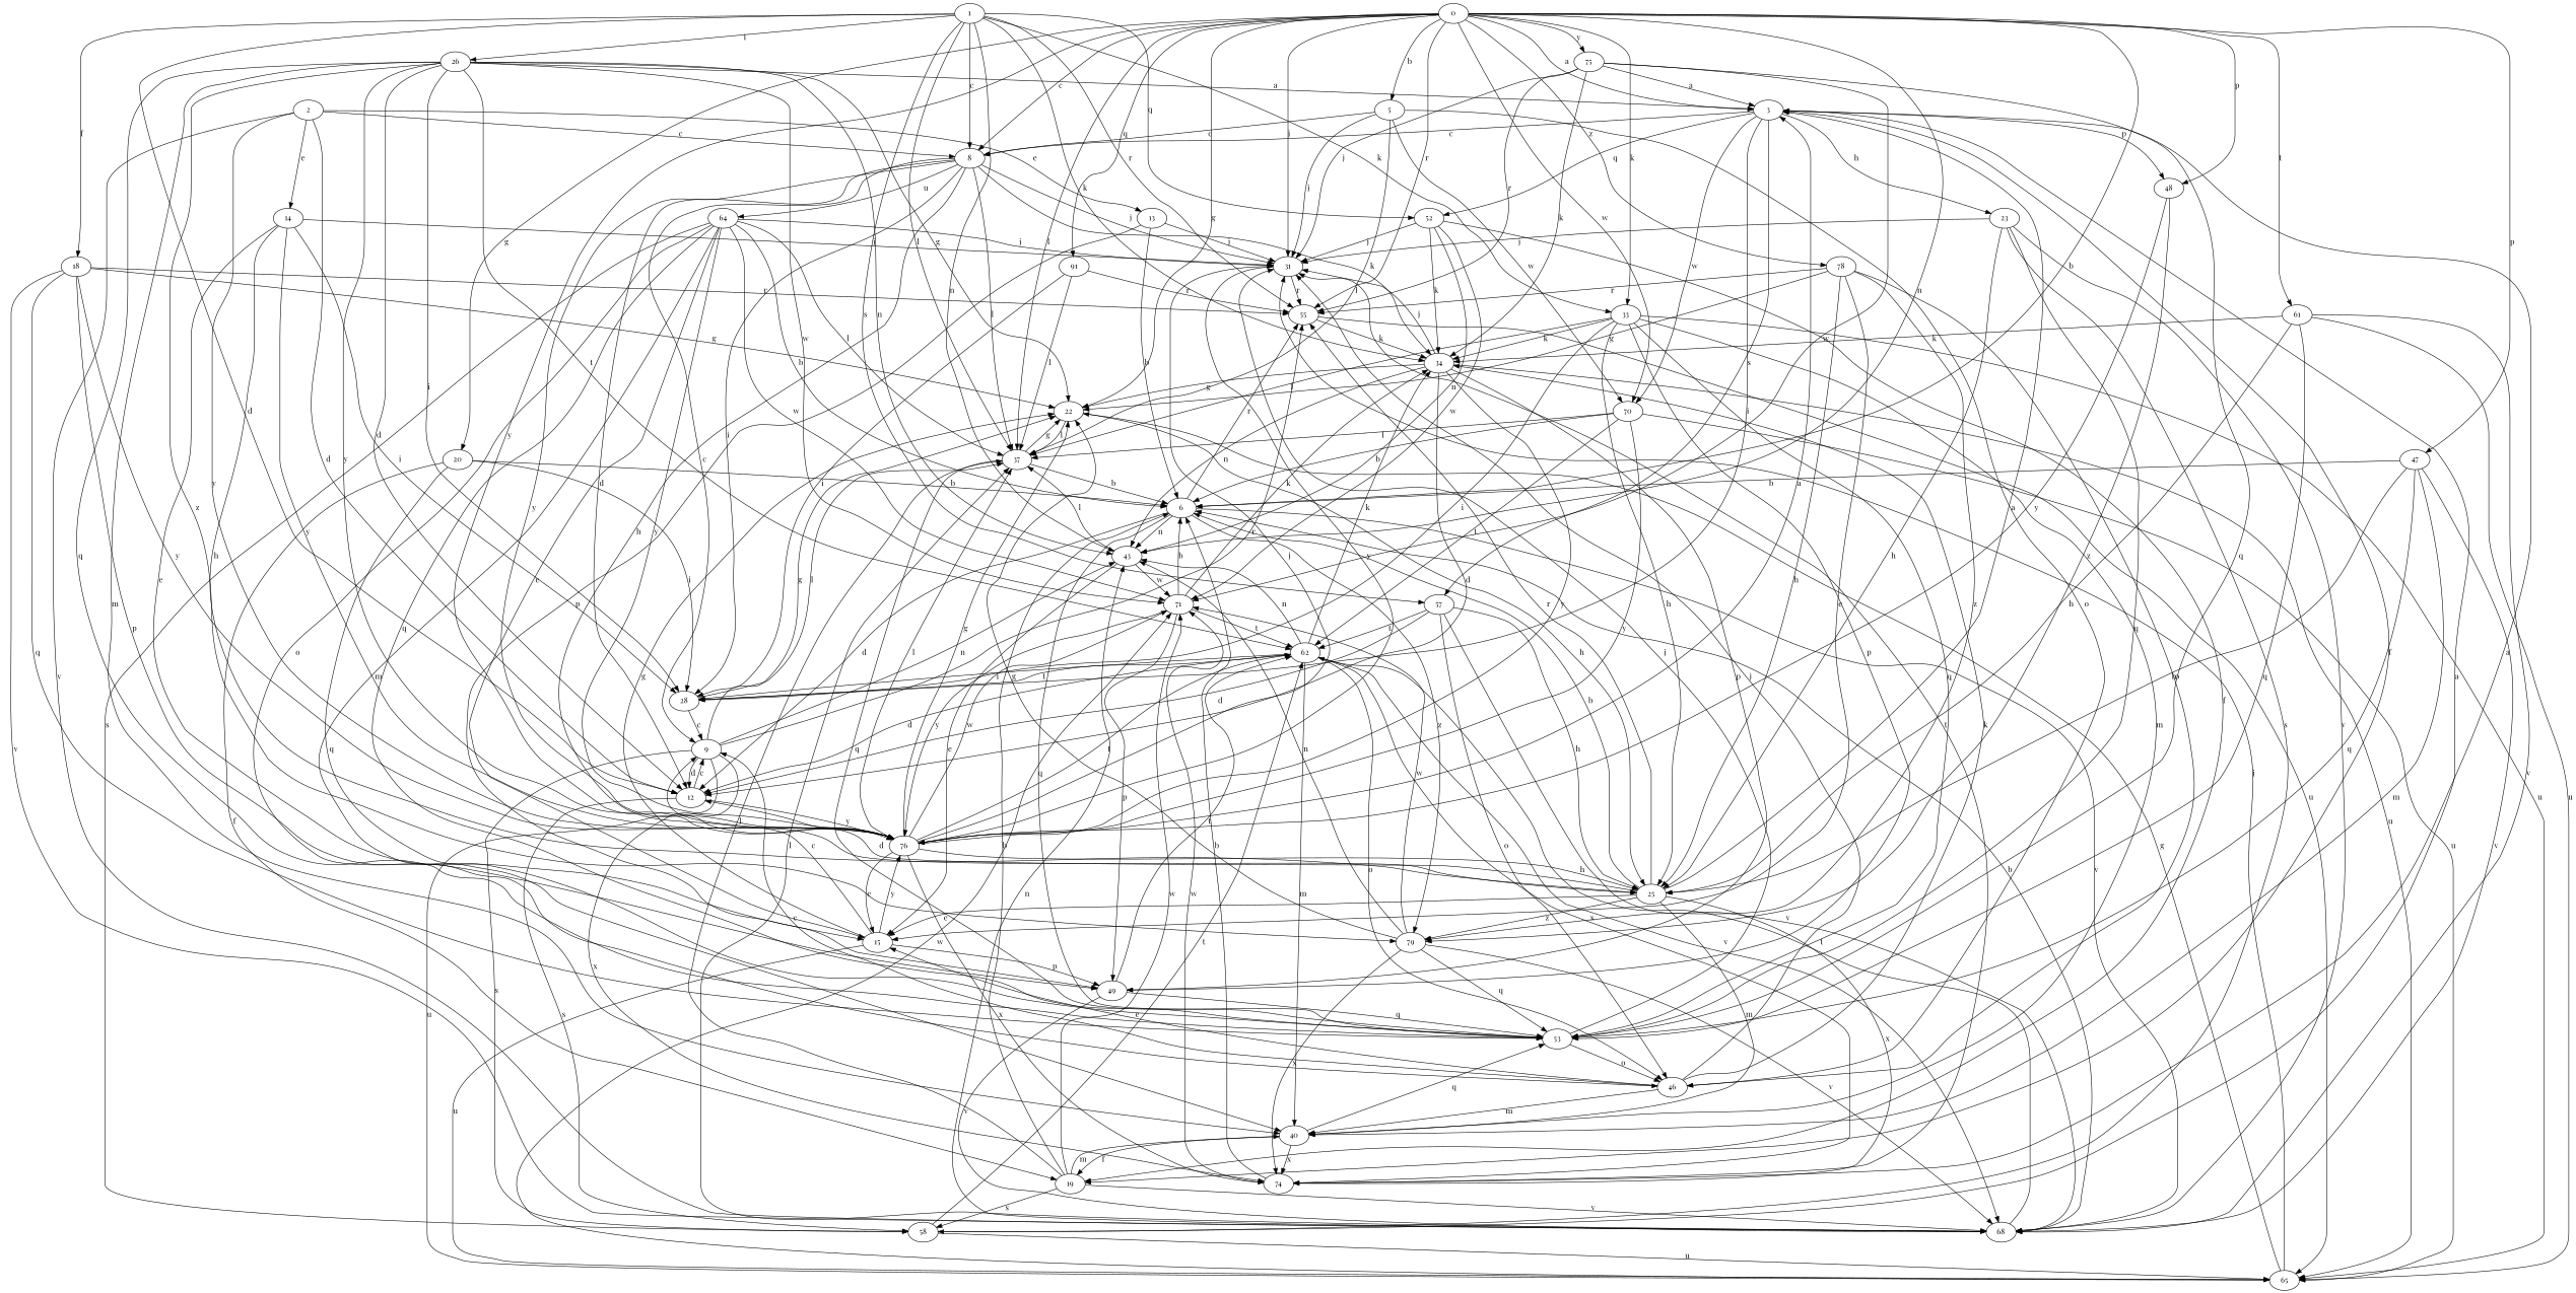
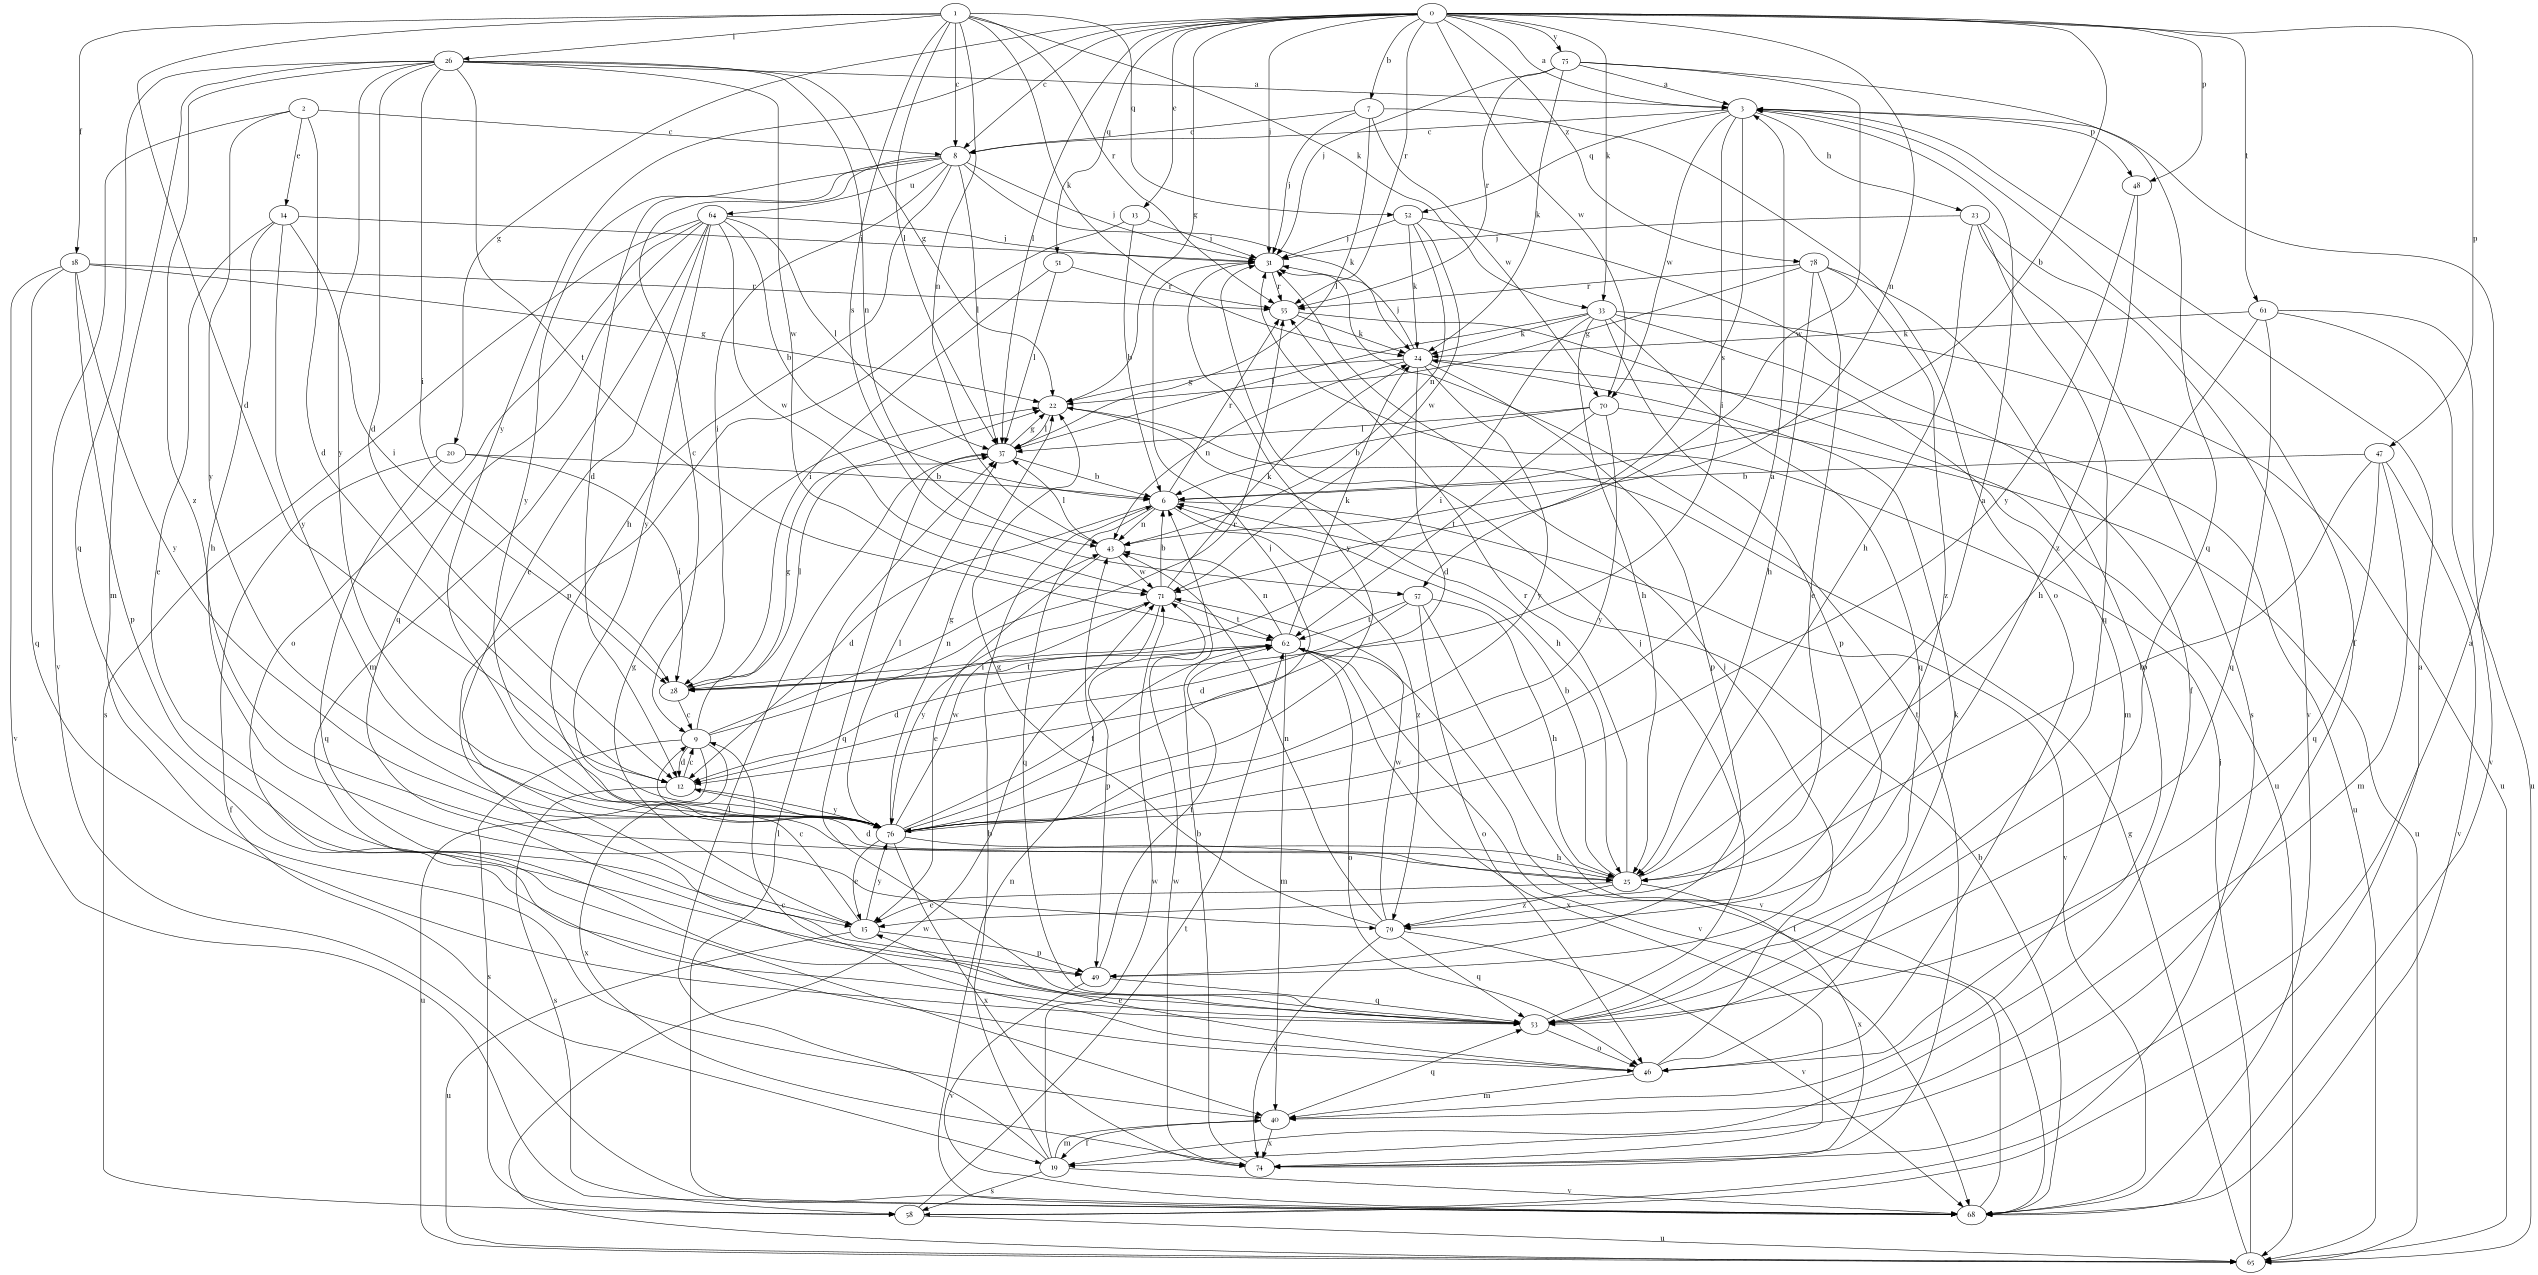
  strict digraph {
    fontname="Playfair Display"
    node [fontname="Playfair Display"]
    edge [fontname="Playfair Display"]
    0
    3
-   5
+   5 [label=7]
    6
    8
    20
    22
    31
    33
    37
    43
    47
    48
-   51 [label=91]
+   51
    55
    61
    70
    75
    76
    78
    52
    57
    19
    23
    28
    46
    12
    68
    53
    79
-   34
+   34 [label=24]
    64
    9
    25
    65
    49
    40
    15
    71
    62
    74
    1
    18
    26
    58
    2
    13
    14
    0 -> 3 [label=a]
    0 -> 5 [label=b]
    0 -> 6 [label=b]
    0 -> 8 [label=c]
    0 -> 20 [label=g]
    0 -> 22 [label=g]
    0 -> 31 [label=j]
    0 -> 33 [label=k]
    0 -> 37 [label=l]
    0 -> 43 [label=n]
    0 -> 47 [label=p]
    0 -> 48 [label=p]
    0 -> 51 [label=q]
    0 -> 55 [label=r]
    0 -> 61 [label=t]
    0 -> 70 [label=w]
    0 -> 75 [label=y]
    0 -> 76 [label=y]
    0 -> 78 [label=z]
    3 -> 8 [label=c]
    3 -> 48 [label=p]
    3 -> 70 [label=w]
    3 -> 52 [label=q]
    3 -> 57 [label=s]
    3 -> 19 [label=f]
    3 -> 23 [label=h]
    3 -> 28 [label=i]
    5 -> 8 [label=c]
    5 -> 31 [label=j]
    5 -> 37 [label=l]
    5 -> 70 [label=w]
    5 -> 46 [label=o]
    6 -> 43 [label=n]
    6 -> 55 [label=r]
    6 -> 12 [label=d]
    6 -> 68 [label=v]
    6 -> 53 [label=q]
    6 -> 79 [label=z]
    8 -> 31 [label=j]
    8 -> 37 [label=l]
    8 -> 76 [label=y]
    8 -> 28 [label=i]
    8 -> 12 [label=d]
    8 -> 34 [label=k]
    8 -> 64 [label=u]
    8 -> 9 [label=c]
    8 -> 25 [label=h]
    20 -> 6 [label=b]
    20 -> 19 [label=f]
    20 -> 28 [label=i]
    20 -> 53 [label=q]
    22 -> 37 [label=l]
    22 -> 25 [label=h]
    31 -> 55 [label=r]
    31 -> 76 [label=y]
    33 -> 37 [label=l]
    33 -> 28 [label=i]
    33 -> 53 [label=q]
    33 -> 34 [label=k]
    33 -> 25 [label=h]
    33 -> 65 [label=u]
    33 -> 49 [label=p]
    33 -> 40 [label=m]
    37 -> 6 [label=b]
    37 -> 22 [label=g]
    37 -> 53 [label=q]
    43 -> 37 [label=l]
    43 -> 15 [label=e]
    43 -> 71 [label=w]
    47 -> 6 [label=b]
    47 -> 68 [label=v]
    47 -> 53 [label=q]
    47 -> 25 [label=h]
    47 -> 40 [label=m]
    48 -> 76 [label=y]
    48 -> 79 [label=z]
    51 -> 37 [label=l]
    51 -> 55 [label=r]
    51 -> 28 [label=i]
    55 -> 34 [label=k]
    55 -> 65 [label=u]
    61 -> 68 [label=v]
    61 -> 53 [label=q]
    61 -> 34 [label=k]
    61 -> 25 [label=h]
    61 -> 65 [label=u]
    70 -> 6 [label=b]
    70 -> 37 [label=l]
    70 -> 76 [label=y]
    70 -> 65 [label=u]
    70 -> 62 [label=t]
    75 -> 3 [label=a]
    75 -> 31 [label=j]
    75 -> 55 [label=r]
    75 -> 53 [label=q]
    75 -> 34 [label=k]
    75 -> 71 [label=w]
    76 -> 3 [label=a]
    76 -> 22 [label=g]
    76 -> 31 [label=j]
    76 -> 37 [label=l]
    76 -> 25 [label=h]
    76 -> 15 [label=e]
    76 -> 71 [label=w]
    76 -> 62 [label=t]
    76 -> 74 [label=x]
    78 -> 22 [label=g]
    78 -> 55 [label=r]
    78 -> 46 [label=o]
    78 -> 79 [label=z]
    78 -> 25 [label=h]
    78 -> 15 [label=e]
    52 -> 31 [label=j]
    52 -> 43 [label=n]
    52 -> 19 [label=f]
    52 -> 34 [label=k]
    52 -> 71 [label=w]
    57 -> 46 [label=o]
    57 -> 12 [label=d]
    57 -> 68 [label=v]
    57 -> 25 [label=h]
    57 -> 62 [label=t]
    19 -> 6 [label=b]
    19 -> 37 [label=l]
    19 -> 68 [label=v]
    19 -> 40 [label=m]
    19 -> 71 [label=w]
    19 -> 58 [label=s]
    23 -> 31 [label=j]
    23 -> 68 [label=v]
    23 -> 53 [label=q]
    23 -> 25 [label=h]
    23 -> 58 [label=s]
    28 -> 37 [label=l]
    28 -> 9 [label=c]
    28 -> 62 [label=t]
    46 -> 31 [label=j]
    46 -> 34 [label=k]
    46 -> 9 [label=c]
    46 -> 40 [label=m]
    46 -> 15 [label=e]
    12 -> 76 [label=y]
    12 -> 9 [label=c]
    12 -> 58 [label=s]
    68 -> 6 [label=b]
    68 -> 37 [label=l]
    68 -> 43 [label=n]
    68 -> 62 [label=t]
    53 -> 31 [label=j]
    53 -> 46 [label=o]
    79 -> 22 [label=g]
    79 -> 43 [label=n]
    79 -> 68 [label=v]
    79 -> 53 [label=q]
    79 -> 71 [label=w]
    79 -> 74 [label=x]
    34 -> 22 [label=g]
    34 -> 31 [label=j]
    34 -> 43 [label=n]
    34 -> 76 [label=y]
    34 -> 12 [label=d]
    34 -> 65 [label=u]
    34 -> 49 [label=p]
    64 -> 6 [label=b]
    64 -> 31 [label=j]
    64 -> 37 [label=l]
    64 -> 76 [label=y]
    64 -> 46 [label=o]
    64 -> 53 [label=q]
    64 -> 40 [label=m]
    64 -> 15 [label=e]
    64 -> 71 [label=w]
    64 -> 58 [label=s]
    9 -> 22 [label=g]
    9 -> 43 [label=n]
    9 -> 55 [label=r]
    9 -> 12 [label=d]
    9 -> 65 [label=u]
    9 -> 74 [label=x]
    9 -> 58 [label=s]
    25 -> 3 [label=a]
    25 -> 6 [label=b]
    25 -> 55 [label=r]
    25 -> 12 [label=d]
    25 -> 79 [label=z]
-   25 -> 40 [label=m]
    25 -> 15 [label=e]
    25 -> 74 [label=x]
    65 -> 22 [label=g]
    65 -> 31 [label=j]
    65 -> 71 [label=w]
    49 -> 68 [label=v]
    49 -> 53 [label=q]
    49 -> 62 [label=t]
    40 -> 19 [label=f]
    40 -> 53 [label=q]
    40 -> 74 [label=x]
    15 -> 22 [label=g]
    15 -> 76 [label=y]
    15 -> 9 [label=c]
    15 -> 65 [label=u]
    15 -> 49 [label=p]
    71 -> 6 [label=b]
    71 -> 76 [label=y]
    71 -> 34 [label=k]
    71 -> 49 [label=p]
    71 -> 62 [label=t]
    62 -> 43 [label=n]
    62 -> 28 [label=i]
    62 -> 46 [label=o]
    62 -> 12 [label=d]
    62 -> 68 [label=v]
    62 -> 34 [label=k]
    62 -> 40 [label=m]
    62 -> 74 [label=x]
    74 -> 3 [label=a]
    74 -> 6 [label=b]
    74 -> 31 [label=t]
    74 -> 71 [label=w]
    1 -> 8 [label=c]
    1 -> 33 [label=k]
    1 -> 37 [label=l]
    1 -> 43 [label=n]
    1 -> 55 [label=r]
    1 -> 52 [label=q]
    1 -> 57 [label=s]
    1 -> 12 [label=d]
    1 -> 34 [label=k]
    1 -> 18 [label=f]
    1 -> 26 [label=i]
    18 -> 22 [label=g]
    18 -> 55 [label=r]
    18 -> 76 [label=y]
    18 -> 68 [label=v]
    18 -> 53 [label=q]
    18 -> 49 [label=p]
    26 -> 3 [label=a]
    26 -> 22 [label=g]
    26 -> 43 [label=n]
    26 -> 76 [label=y]
    26 -> 28 [label=i]
    26 -> 12 [label=d]
    26 -> 53 [label=q]
    26 -> 79 [label=z]
    26 -> 40 [label=m]
    26 -> 71 [label=w]
    26 -> 62 [label=t]
    58 -> 3 [label=a]
    58 -> 65 [label=u]
    58 -> 62 [label=t]
    2 -> 8 [label=c]
    2 -> 76 [label=y]
    2 -> 12 [label=d]
    2 -> 68 [label=v]
-   2 -> 13 [label=e]
+   0 -> 13 [label=e]
    2 -> 14 [label=e]
    13 -> 6 [label=b]
    13 -> 31 [label=j]
    13 -> 49 [label=p]
    14 -> 31 [label=j]
    14 -> 76 [label=y]
    14 -> 28 [label=i]
    14 -> 25 [label=h]
    14 -> 15 [label=e]
  }
